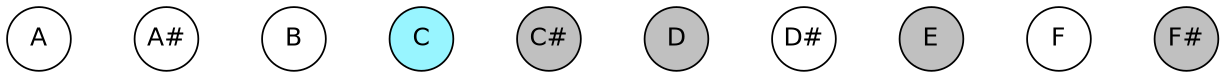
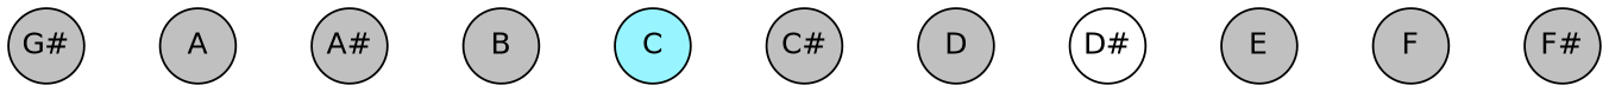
  graph {
    mindist=.1
    rankdir=LR
    node [fillcolor=gray fontname=Helvetica margin=0 shape=circle style=filled]
    edge [style=invis]
    E
-   F [fillcolor=white]
+   F
    "F#"
-   A [fillcolor=white]
-   "A#" [fillcolor=white]
-   B [fillcolor=white]
+   "G#"
+   A
+   "A#"
+   B
    C [fillcolor=cadetblue1]
    "C#"
    D
    "D#" [fillcolor=white]
    subgraph sub_1 {
      E
      F
      "F#"
+     "G#"
      A
      "A#"
      B
      C
      "C#"
      D
      "D#"
    }
    E -- F
    F -- "F#"
+   "G#" -- A
    A -- "A#"
    "A#" -- B
    B -- C
    C -- "C#"
    "C#" -- D
    D -- "D#"
    "D#" -- E
  }
